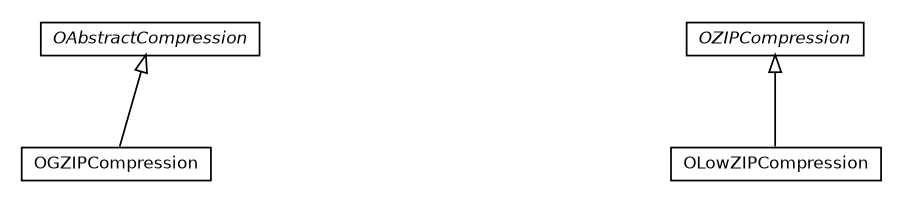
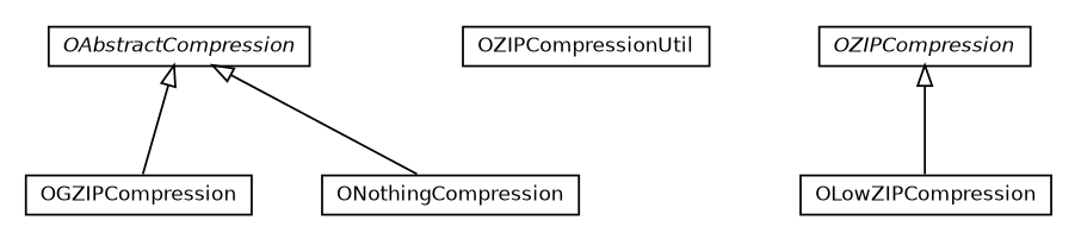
  digraph {
    nodesep=0.25
    ranksep=0.5
    node [fontcolor=black fontname=Helvetica fontsize=10.0 shape=plaintext]
    edge [arrowtail=empty dir=back fontname=Helvetica fontsize=10 headport=p labelfontname=Helvetica labelfontsize=10 tailport=p]
    n1 [label=<<table title="com.orientechnologies.orient.core.compression.impl.OGZIPCompression" border="0" cellborder="1" cellspacing="0" cellpadding="2" port="p" href="./OGZIPCompression.html"> 		<tr><td><table border="0" cellspacing="0" cellpadding="1"> <tr><td align="center" balign="center"> OGZIPCompression </td></tr> 		</table></td></tr> 		</table>>]
+   n2 [label=<<table title="com.orientechnologies.orient.core.compression.impl.OZIPCompressionUtil" border="0" cellborder="1" cellspacing="0" cellpadding="2" port="p" href="./OZIPCompressionUtil.html"> 		<tr><td><table border="0" cellspacing="0" cellpadding="1"> <tr><td align="center" balign="center"> OZIPCompressionUtil </td></tr> 		</table></td></tr> 		</table>>]
    n3 [label=<<table title="com.orientechnologies.orient.core.compression.impl.OZIPCompression" border="0" cellborder="1" cellspacing="0" cellpadding="2" port="p" href="./OZIPCompression.html"> 		<tr><td><table border="0" cellspacing="0" cellpadding="1"> <tr><td align="center" balign="center"><font face="Helvetica-Oblique"> OZIPCompression </font></td></tr> 		</table></td></tr> 		</table>>]
    n4 [label=<<table title="com.orientechnologies.orient.core.compression.impl.OLowZIPCompression" border="0" cellborder="1" cellspacing="0" cellpadding="2" port="p" href="./OLowZIPCompression.html"> 		<tr><td><table border="0" cellspacing="0" cellpadding="1"> <tr><td align="center" balign="center"> OLowZIPCompression </td></tr> 		</table></td></tr> 		</table>>]
    n5 [label=<<table title="com.orientechnologies.orient.core.compression.impl.OAbstractCompression" border="0" cellborder="1" cellspacing="0" cellpadding="2" port="p" href="./OAbstractCompression.html"> 		<tr><td><table border="0" cellspacing="0" cellpadding="1"> <tr><td align="center" balign="center"><font face="Helvetica-Oblique"> OAbstractCompression </font></td></tr> 		</table></td></tr> 		</table>>]
+   n6 [label=<<table title="com.orientechnologies.orient.core.compression.impl.ONothingCompression" border="0" cellborder="1" cellspacing="0" cellpadding="2" port="p" href="./ONothingCompression.html"> 		<tr><td><table border="0" cellspacing="0" cellpadding="1"> <tr><td align="center" balign="center"> ONothingCompression </td></tr> 		</table></td></tr> 		</table>>]
    n3 -> n4
    n5 -> n1
+   n5 -> n6
  }
